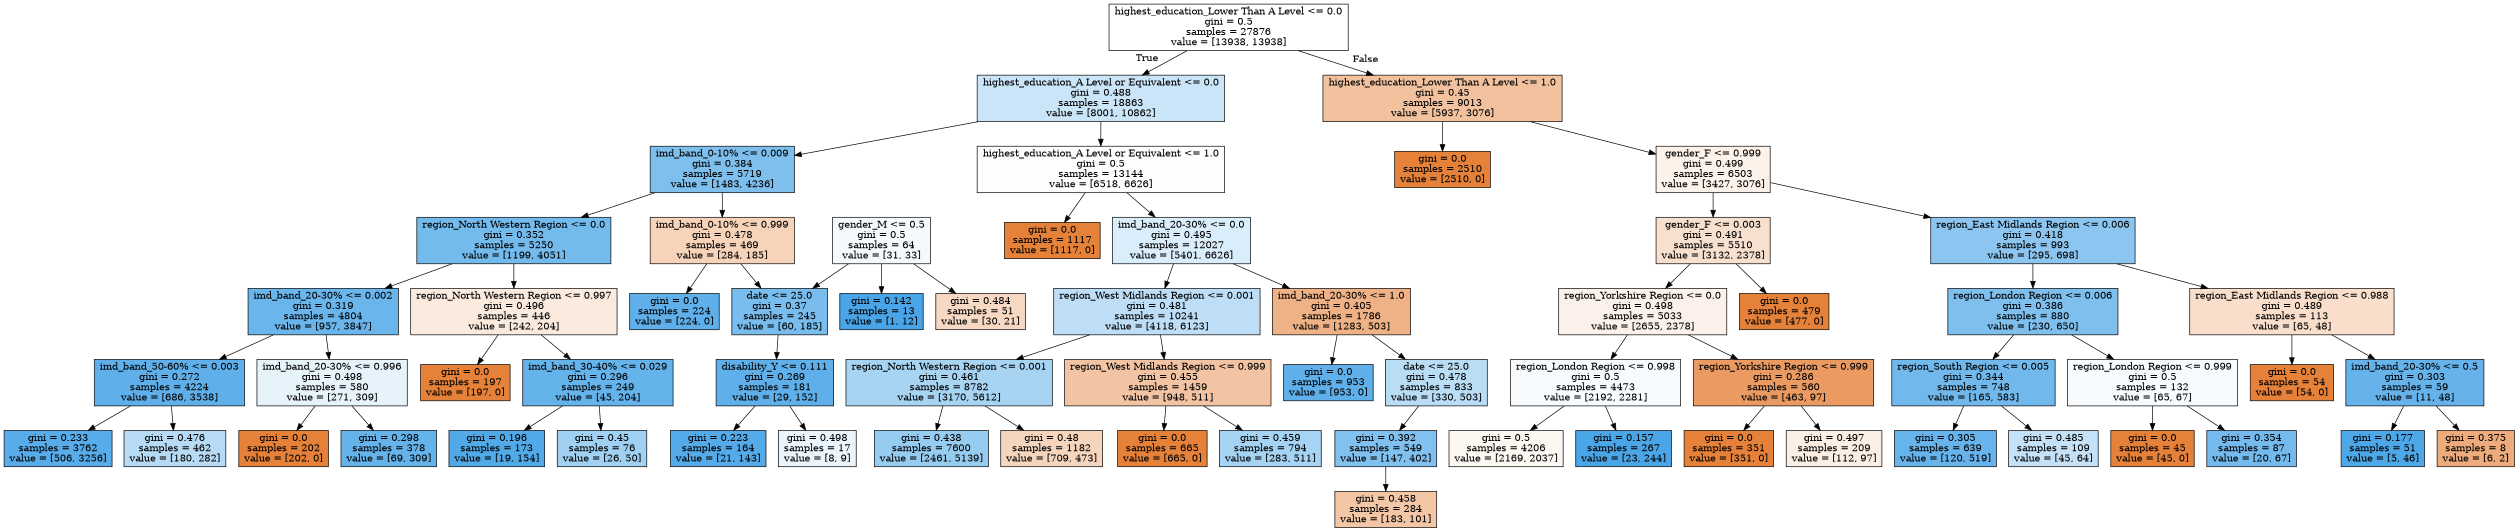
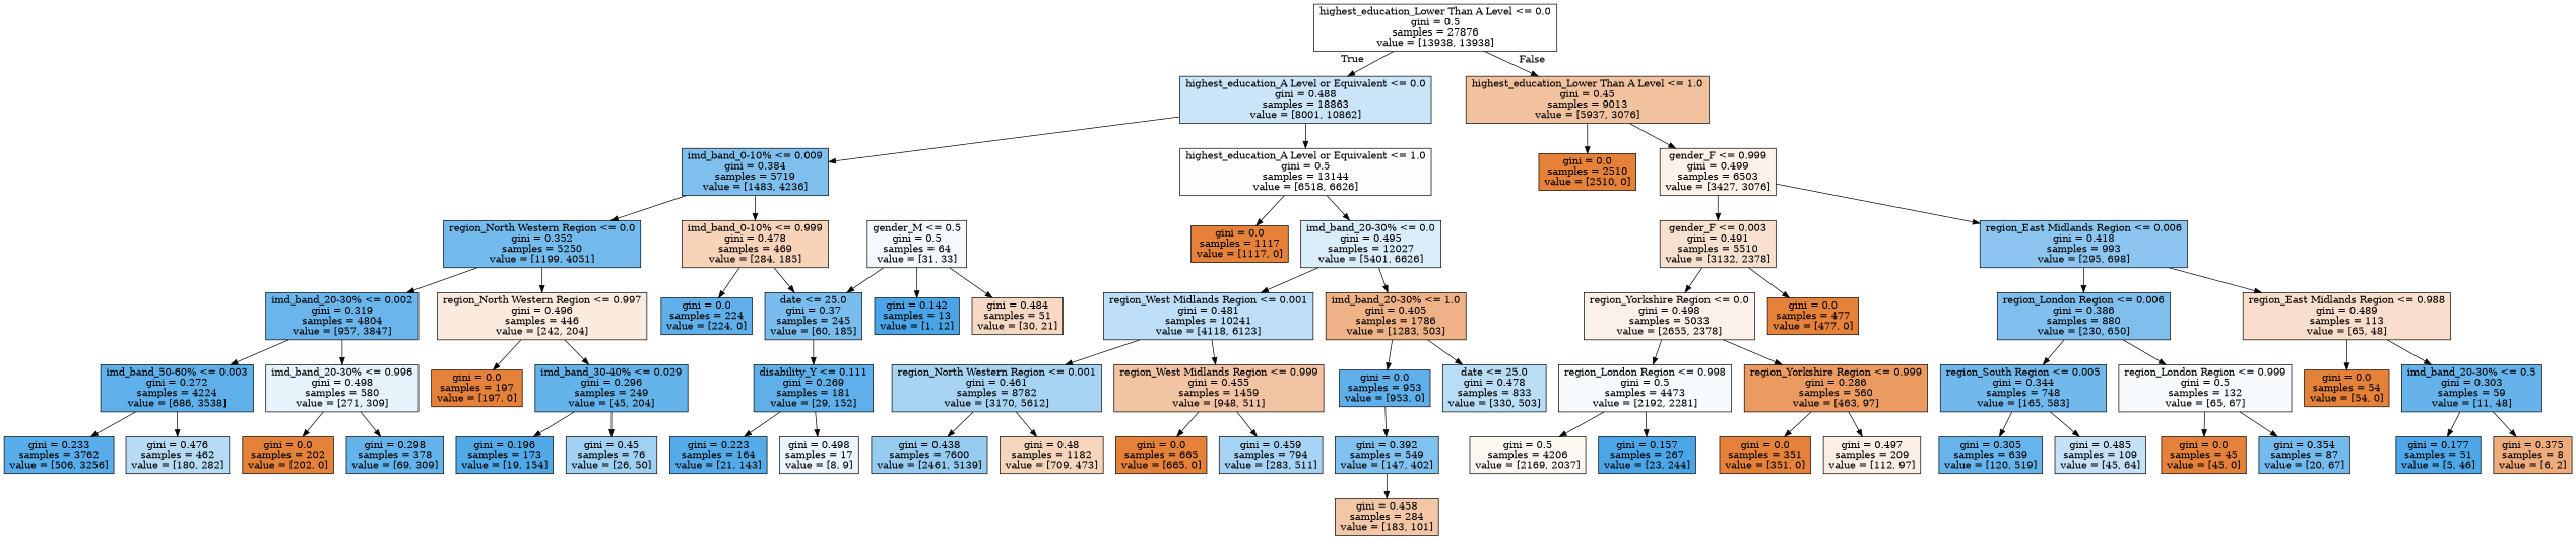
  digraph {
    node [color=black fillcolor="#e58139ff" shape=box style=filled]
    n1 [fillcolor="#e5813900" label="highest_education_Lower Than A Level <= 0.0\ngini = 0.5\nsamples = 27876\nvalue = [13938, 13938]"]
    n2 [fillcolor="#399de543" label="highest_education_A Level or Equivalent <= 0.0\ngini = 0.488\nsamples = 18863\nvalue = [8001, 10862]"]
    n3 [fillcolor="#e581397b" label="highest_education_Lower Than A Level <= 1.0\ngini = 0.45\nsamples = 9013\nvalue = [5937, 3076]"]
    n4 [fillcolor="#399de5a6" label="imd_band_0-10% <= 0.009\ngini = 0.384\nsamples = 5719\nvalue = [1483, 4236]"]
    n5 [fillcolor="#399de504" label="highest_education_A Level or Equivalent <= 1.0\ngini = 0.5\nsamples = 13144\nvalue = [6518, 6626]"]
    n6 [label="gini = 0.0\nsamples = 2510\nvalue = [2510, 0]"]
    n7 [fillcolor="#e581391a" label="gender_F <= 0.999\ngini = 0.499\nsamples = 6503\nvalue = [3427, 3076]"]
    n8 [fillcolor="#399de5b4" label="region_North Western Region <= 0.0\ngini = 0.352\nsamples = 5250\nvalue = [1199, 4051]"]
    n9 [fillcolor="#e5813959" label="imd_band_0-10% <= 0.999\ngini = 0.478\nsamples = 469\nvalue = [284, 185]"]
    n10 [label="gini = 0.0\nsamples = 1117\nvalue = [1117, 0]"]
    n11 [fillcolor="#399de52f" label="imd_band_20-30% <= 0.0\ngini = 0.495\nsamples = 12027\nvalue = [5401, 6626]"]
    n12 [fillcolor="#399de5c0" label="imd_band_20-30% <= 0.002\ngini = 0.319\nsamples = 4804\nvalue = [957, 3847]"]
    n13 [fillcolor="#e5813928" label="region_North Western Region <= 0.997\ngini = 0.496\nsamples = 446\nvalue = [242, 204]"]
    n14 [fillcolor="#399de5ce" label="gini = 0.0\nsamples = 224\nvalue = [224, 0]"]
    n15 [fillcolor="#399de5ac" label="date <= 25.0\ngini = 0.37\nsamples = 245\nvalue = [60, 185]"]
    n16 [fillcolor="#399de5ce" label="imd_band_50-60% <= 0.003\ngini = 0.272\nsamples = 4224\nvalue = [686, 3538]"]
    n17 [fillcolor="#399de51f" label="imd_band_20-30% <= 0.996\ngini = 0.498\nsamples = 580\nvalue = [271, 309]"]
    n18 [label="gini = 0.0\nsamples = 197\nvalue = [197, 0]"]
    n19 [fillcolor="#399de5c7" label="imd_band_30-40% <= 0.029\ngini = 0.296\nsamples = 249\nvalue = [45, 204]"]
    n20 [fillcolor="#399de5d7" label="gini = 0.233\nsamples = 3762\nvalue = [506, 3256]"]
    n21 [fillcolor="#399de55c" label="gini = 0.476\nsamples = 462\nvalue = [180, 282]"]
    n22 [label="gini = 0.0\nsamples = 202\nvalue = [202, 0]"]
    n23 [fillcolor="#399de5c6" label="gini = 0.298\nsamples = 378\nvalue = [69, 309]"]
    n24 [fillcolor="#399de5e0" label="gini = 0.196\nsamples = 173\nvalue = [19, 154]"]
    n25 [fillcolor="#399de57a" label="gini = 0.45\nsamples = 76\nvalue = [26, 50]"]
    n26 [fillcolor="#399de5ce" label="disability_Y <= 0.111\ngini = 0.269\nsamples = 181\nvalue = [29, 152]"]
    n27 [fillcolor="#399de50f" label="gender_M <= 0.5\ngini = 0.5\nsamples = 64\nvalue = [31, 33]"]
    n28 [fillcolor="#399de5ea" label="gini = 0.142\nsamples = 13\nvalue = [1, 12]"]
    n29 [fillcolor="#e581394d" label="gini = 0.484\nsamples = 51\nvalue = [30, 21]"]
    n30 [fillcolor="#399de5da" label="gini = 0.223\nsamples = 164\nvalue = [21, 143]"]
    n31 [fillcolor="#399de51c" label="gini = 0.498\nsamples = 17\nvalue = [8, 9]"]
    n32 [fillcolor="#399de554" label="region_West Midlands Region <= 0.001\ngini = 0.481\nsamples = 10241\nvalue = [4118, 6123]"]
    n33 [fillcolor="#e581399b" label="imd_band_20-30% <= 1.0\ngini = 0.405\nsamples = 1786\nvalue = [1283, 503]"]
    n34 [fillcolor="#399de56f" label="region_North Western Region <= 0.001\ngini = 0.461\nsamples = 8782\nvalue = [3170, 5612]"]
    n35 [fillcolor="#e5813976" label="region_West Midlands Region <= 0.999\ngini = 0.455\nsamples = 1459\nvalue = [948, 511]"]
    n36 [fillcolor="#399de5ce" label="gini = 0.0\nsamples = 953\nvalue = [953, 0]"]
    n37 [fillcolor="#399de558" label="date <= 25.0\ngini = 0.478\nsamples = 833\nvalue = [330, 503]"]
    n38 [fillcolor="#399de585" label="gini = 0.438\nsamples = 7600\nvalue = [2461, 5139]"]
    n39 [fillcolor="#e5813955" label="gini = 0.48\nsamples = 1182\nvalue = [709, 473]"]
    n40 [label="gini = 0.0\nsamples = 665\nvalue = [665, 0]"]
    n41 [fillcolor="#399de572" label="gini = 0.459\nsamples = 794\nvalue = [283, 511]"]
    n42 [fillcolor="#399de5a2" label="gini = 0.392\nsamples = 549\nvalue = [147, 402]"]
    n43 [fillcolor="#e5813972" label="gini = 0.458\nsamples = 284\nvalue = [183, 101]"]
    n44 [fillcolor="#e581393d" label="gender_F <= 0.003\ngini = 0.491\nsamples = 5510\nvalue = [3132, 2378]"]
    n45 [fillcolor="#399de593" label="region_East Midlands Region <= 0.006\ngini = 0.418\nsamples = 993\nvalue = [295, 698]"]
    n46 [fillcolor="#e581391b" label="region_Yorkshire Region <= 0.0\ngini = 0.498\nsamples = 5033\nvalue = [2655, 2378]"]
-   n47 [label="gini = 0.0\nsamples = 479\nvalue = [477, 0]"]
+   n47 [label="gini = 0.0\nsamples = 477\nvalue = [477, 0]"]
    n48 [fillcolor="#399de5a5" label="region_London Region <= 0.006\ngini = 0.386\nsamples = 880\nvalue = [230, 650]"]
    n49 [fillcolor="#e5813943" label="region_East Midlands Region <= 0.988\ngini = 0.489\nsamples = 113\nvalue = [65, 48]"]
    n50 [fillcolor="#399de50a" label="region_London Region <= 0.998\ngini = 0.5\nsamples = 4473\nvalue = [2192, 2281]"]
    n51 [fillcolor="#e58139ca" label="region_Yorkshire Region <= 0.999\ngini = 0.286\nsamples = 560\nvalue = [463, 97]"]
    n52 [fillcolor="#e5813910" label="gini = 0.5\nsamples = 4206\nvalue = [2169, 2037]"]
    n53 [fillcolor="#399de5e7" label="gini = 0.157\nsamples = 267\nvalue = [23, 244]"]
    n54 [label="gini = 0.0\nsamples = 351\nvalue = [351, 0]"]
    n55 [fillcolor="#e5813922" label="gini = 0.497\nsamples = 209\nvalue = [112, 97]"]
    n56 [fillcolor="#399de5b7" label="region_South Region <= 0.005\ngini = 0.344\nsamples = 748\nvalue = [165, 583]"]
    n57 [fillcolor="#399de508" label="region_London Region <= 0.999\ngini = 0.5\nsamples = 132\nvalue = [65, 67]"]
    n58 [label="gini = 0.0\nsamples = 54\nvalue = [54, 0]"]
    n59 [fillcolor="#399de5c5" label="imd_band_20-30% <= 0.5\ngini = 0.303\nsamples = 59\nvalue = [11, 48]"]
    n60 [fillcolor="#399de5c4" label="gini = 0.305\nsamples = 639\nvalue = [120, 519]"]
    n61 [fillcolor="#399de54c" label="gini = 0.485\nsamples = 109\nvalue = [45, 64]"]
    n62 [label="gini = 0.0\nsamples = 45\nvalue = [45, 0]"]
    n63 [fillcolor="#399de5b3" label="gini = 0.354\nsamples = 87\nvalue = [20, 67]"]
    n64 [fillcolor="#399de5e3" label="gini = 0.177\nsamples = 51\nvalue = [5, 46]"]
    n65 [fillcolor="#e58139aa" label="gini = 0.375\nsamples = 8\nvalue = [6, 2]"]
    n1 -> n2 [headlabel=True labelangle=45 labeldistance=2.5]
    n1 -> n3 [headlabel=False labelangle=-45 labeldistance=2.5]
    n2 -> n4
    n2 -> n5
    n3 -> n6
    n3 -> n7
    n4 -> n8
    n4 -> n9
    n5 -> n10
    n5 -> n11
    n7 -> n44
    n7 -> n45
    n8 -> n12
    n8 -> n13
    n9 -> n14
    n9 -> n15
    n11 -> n32
    n11 -> n33
    n12 -> n16
    n12 -> n17
    n13 -> n18
    n13 -> n19
    n15 -> n26
    n16 -> n20
    n16 -> n21
    n17 -> n22
    n17 -> n23
    n19 -> n24
    n19 -> n25
    n26 -> n30
    n26 -> n31
    n27 -> n15
    n27 -> n28
    n27 -> n29
    n32 -> n34
    n32 -> n35
    n33 -> n36
    n33 -> n37
    n34 -> n38
    n34 -> n39
    n35 -> n40
    n35 -> n41
-   n37 -> n42
+   n36 -> n42
    n42 -> n43
    n44 -> n46
    n44 -> n47
    n45 -> n48
    n45 -> n49
    n46 -> n50
    n46 -> n51
    n48 -> n56
    n48 -> n57
    n49 -> n58
    n49 -> n59
    n50 -> n52
    n50 -> n53
    n51 -> n54
    n51 -> n55
    n56 -> n60
    n56 -> n61
    n57 -> n62
    n57 -> n63
    n59 -> n64
    n59 -> n65
  }
